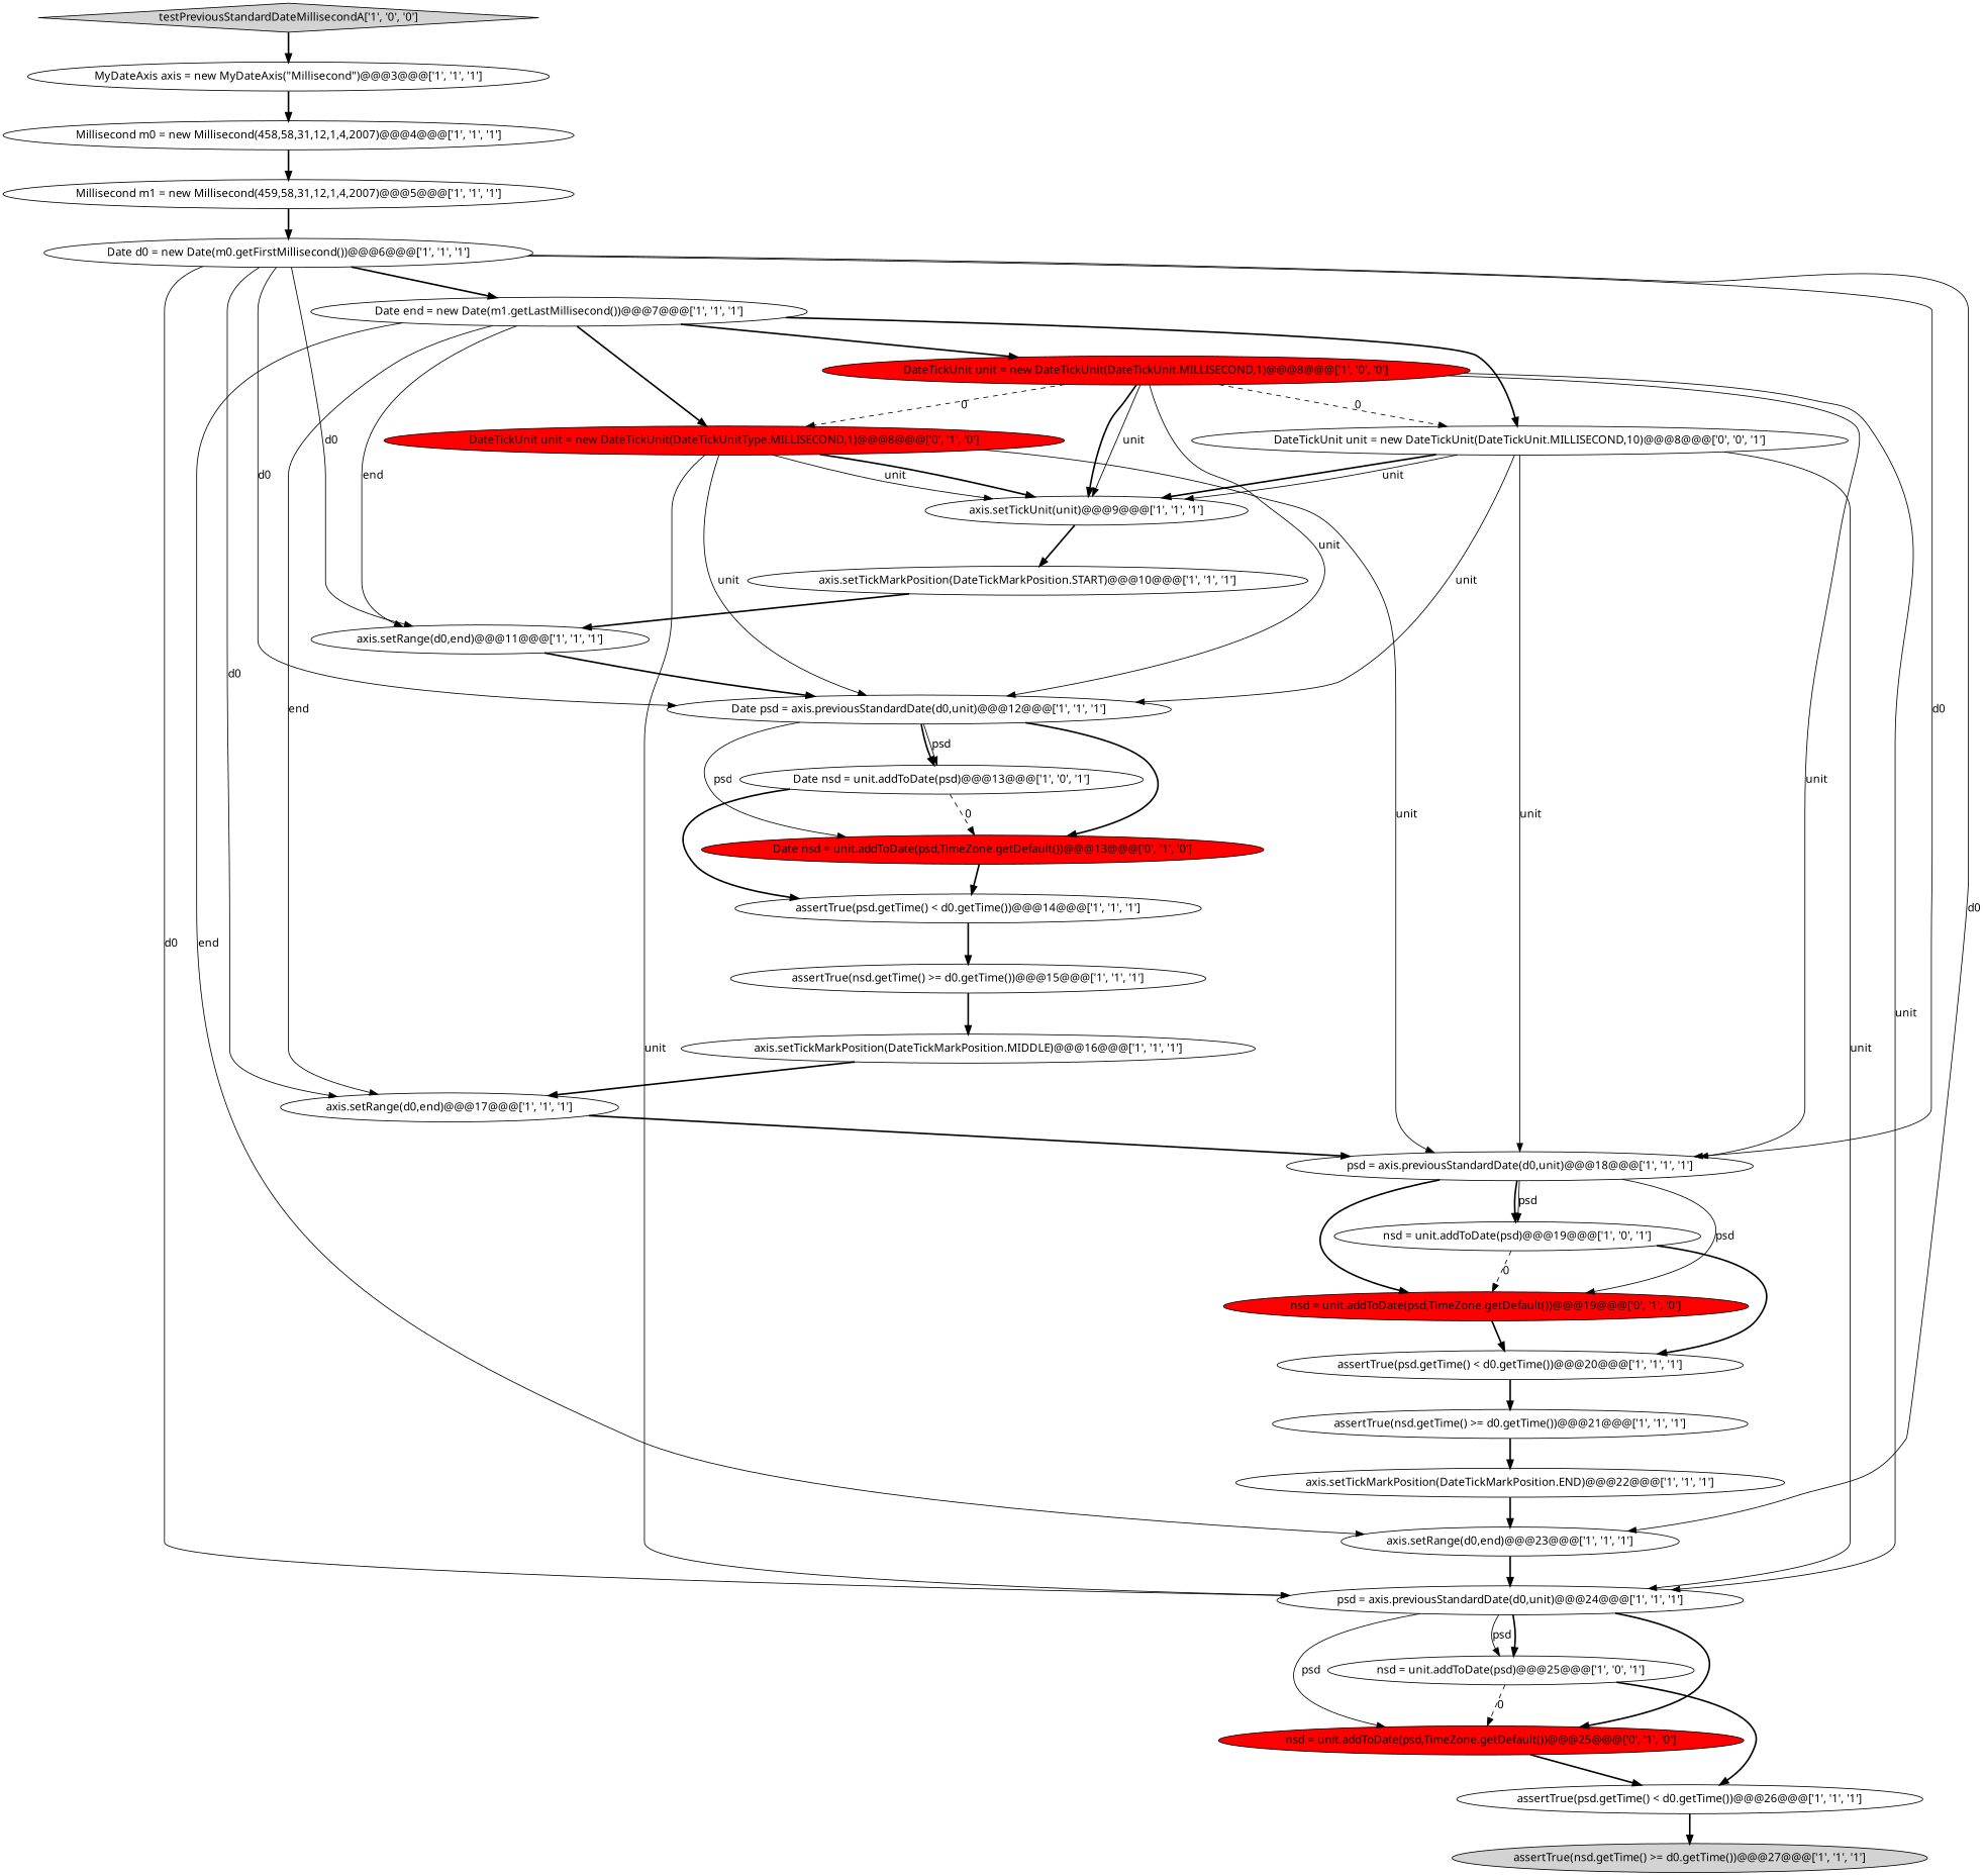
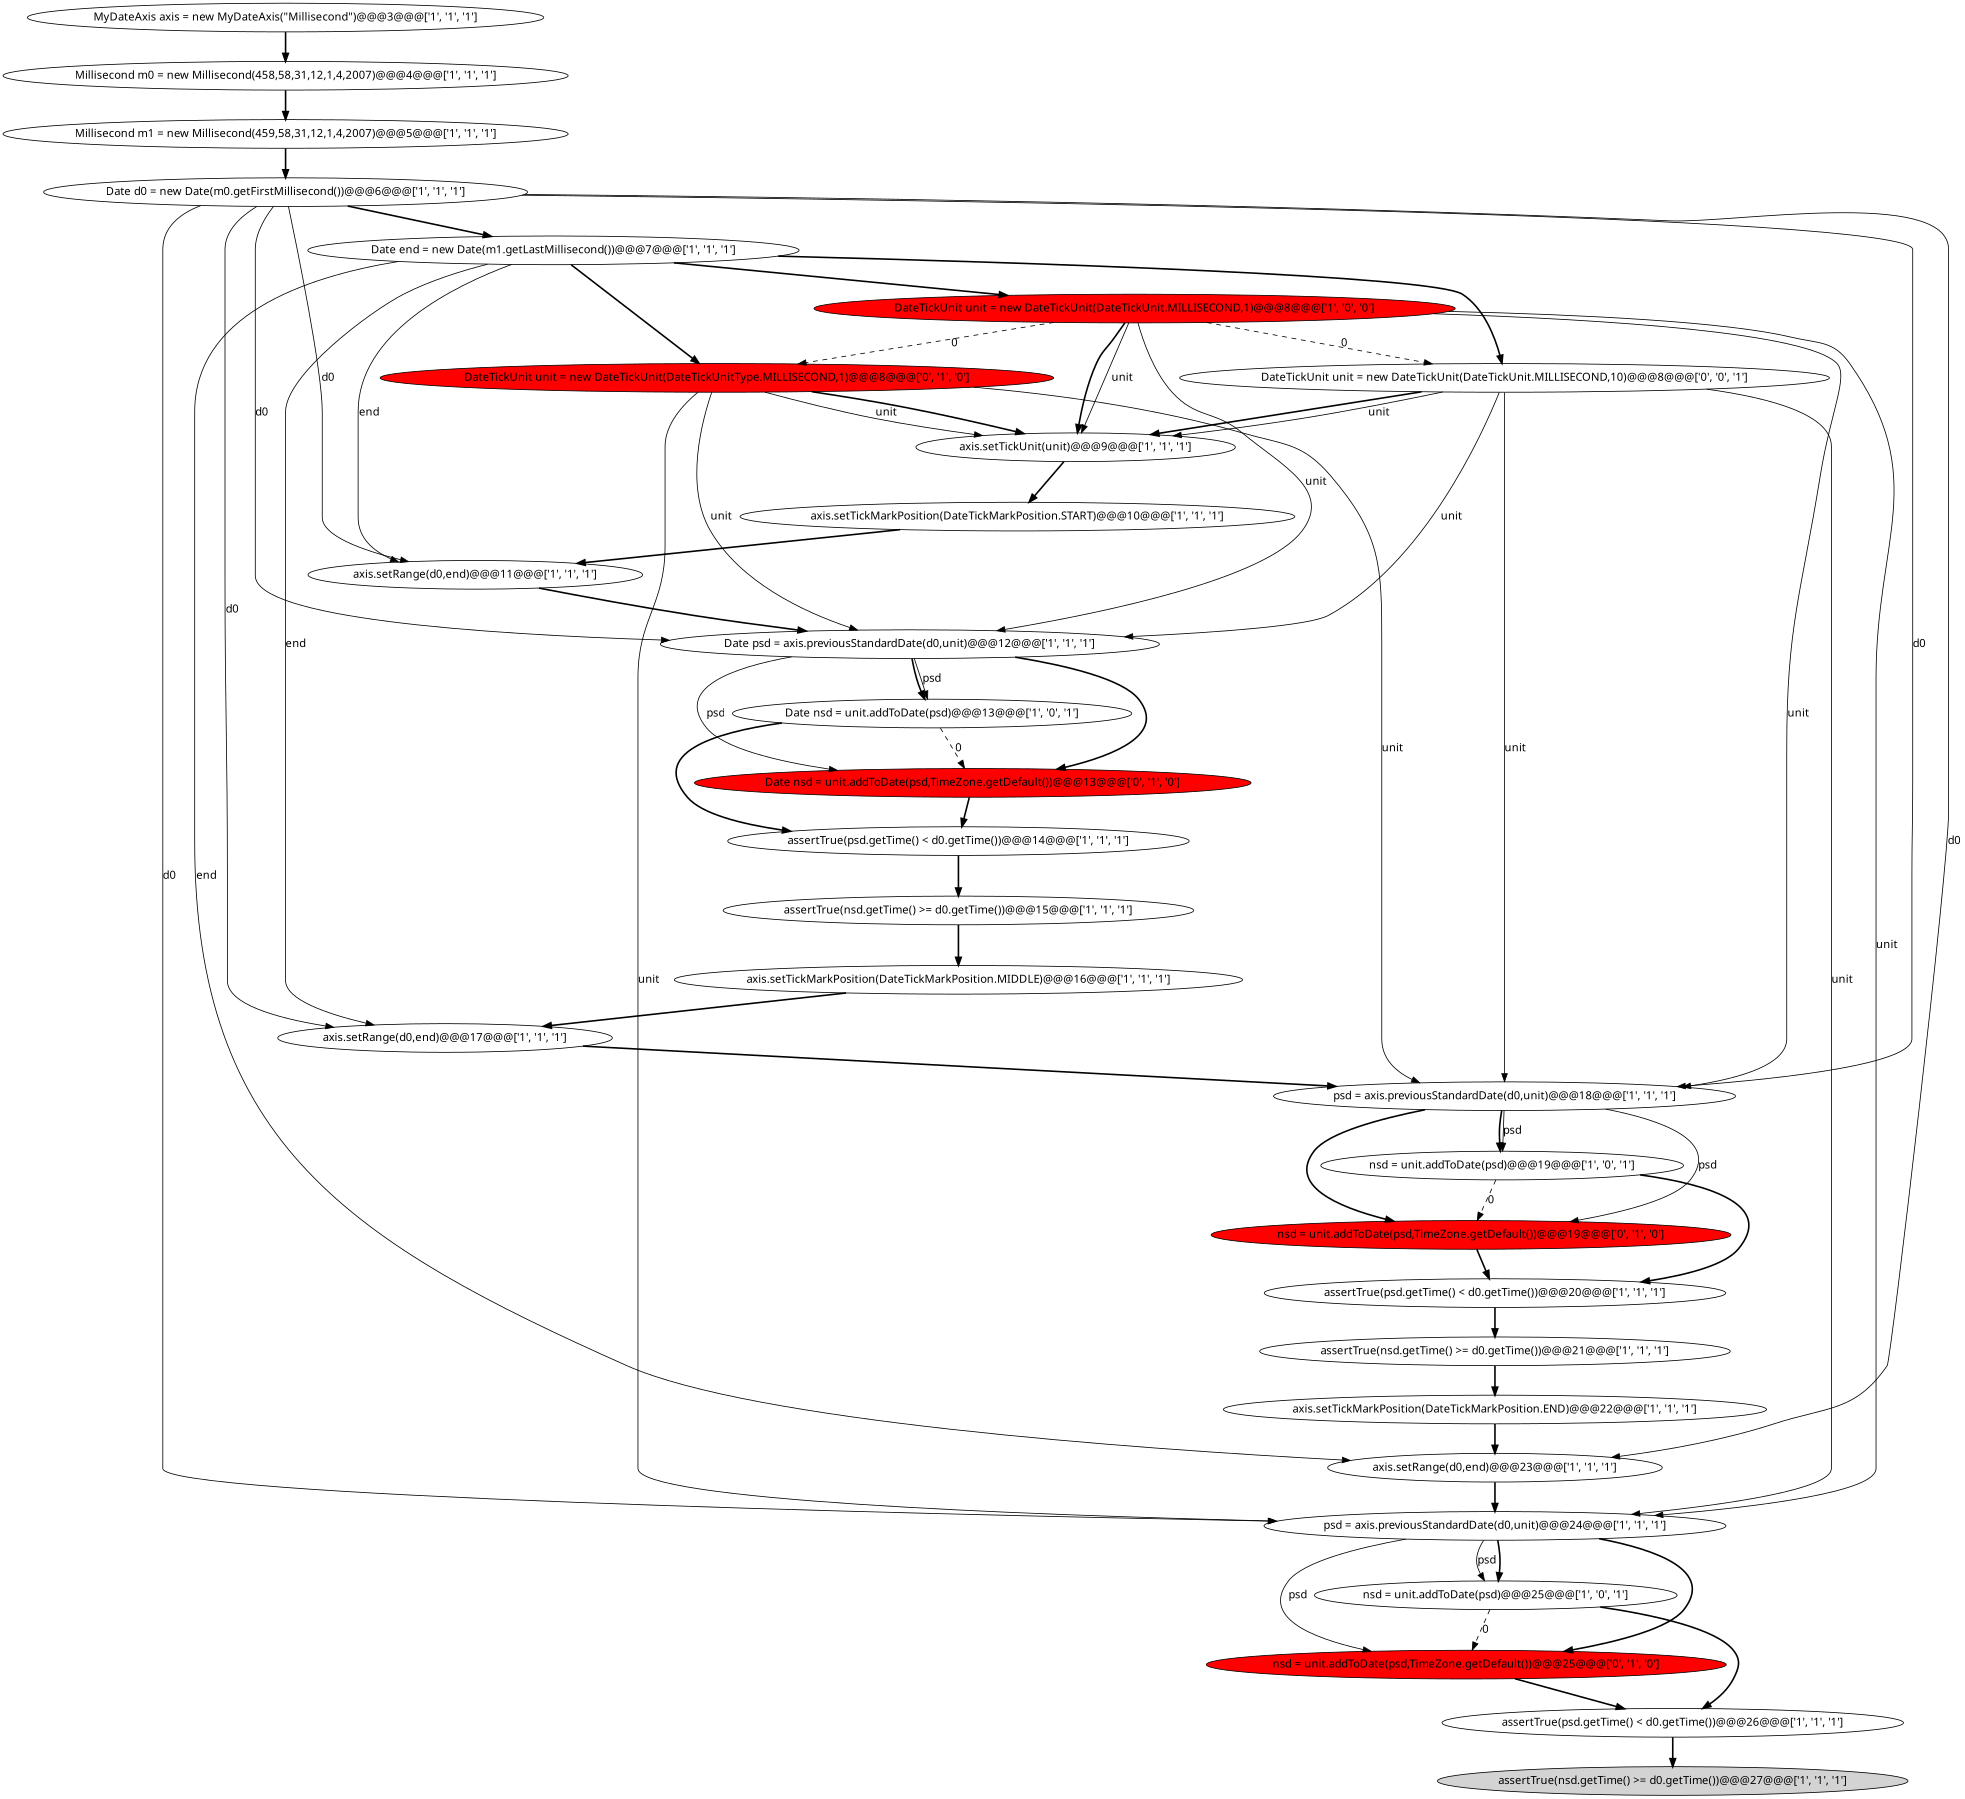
  digraph {
    fontname="Noto Sans"
    node [fillcolor=white fontname="Noto Sans" shape=ellipse style=filled]
    edge [fontname="Noto Sans" style=bold]
    n1 [label="assertTrue(nsd.getTime() >= d0.getTime())@@@15@@@['1', '1', '1']"]
    n2 [label="axis.setTickMarkPosition(DateTickMarkPosition.MIDDLE)@@@16@@@['1', '1', '1']"]
    n3 [label="axis.setRange(d0,end)@@@17@@@['1', '1', '1']"]
    n4 [label="Date psd = axis.previousStandardDate(d0,unit)@@@12@@@['1', '1', '1']"]
    n5 [fillcolor=red label="Date nsd = unit.addToDate(psd,TimeZone.getDefault())@@@13@@@['0', '1', '0']"]
    n6 [label="Date nsd = unit.addToDate(psd)@@@13@@@['1', '0', '1']"]
    n7 [label="assertTrue(psd.getTime() < d0.getTime())@@@14@@@['1', '1', '1']"]
    n8 [label="DateTickUnit unit = new DateTickUnit(DateTickUnit.MILLISECOND,10)@@@8@@@['0', '0', '1']"]
    n9 [label="psd = axis.previousStandardDate(d0,unit)@@@24@@@['1', '1', '1']"]
    n10 [label="psd = axis.previousStandardDate(d0,unit)@@@18@@@['1', '1', '1']"]
    n11 [label="axis.setTickUnit(unit)@@@9@@@['1', '1', '1']"]
    n12 [fillcolor=red label="nsd = unit.addToDate(psd,TimeZone.getDefault())@@@25@@@['0', '1', '0']"]
    n13 [label="nsd = unit.addToDate(psd)@@@25@@@['1', '0', '1']"]
    n14 [fillcolor=red label="nsd = unit.addToDate(psd,TimeZone.getDefault())@@@19@@@['0', '1', '0']"]
    n15 [label="nsd = unit.addToDate(psd)@@@19@@@['1', '0', '1']"]
    n16 [label="axis.setTickMarkPosition(DateTickMarkPosition.START)@@@10@@@['1', '1', '1']"]
    n17 [label="Millisecond m0 = new Millisecond(458,58,31,12,1,4,2007)@@@4@@@['1', '1', '1']"]
    n18 [label="Millisecond m1 = new Millisecond(459,58,31,12,1,4,2007)@@@5@@@['1', '1', '1']"]
    n19 [label="Date d0 = new Date(m0.getFirstMillisecond())@@@6@@@['1', '1', '1']"]
    n20 [label="assertTrue(psd.getTime() < d0.getTime())@@@20@@@['1', '1', '1']"]
    n21 [label="assertTrue(nsd.getTime() >= d0.getTime())@@@21@@@['1', '1', '1']"]
    n22 [label="assertTrue(psd.getTime() < d0.getTime())@@@26@@@['1', '1', '1']"]
    n23 [fillcolor=lightgray label="assertTrue(nsd.getTime() >= d0.getTime())@@@27@@@['1', '1', '1']"]
    n24 [label="axis.setTickMarkPosition(DateTickMarkPosition.END)@@@22@@@['1', '1', '1']"]
    n25 [label="axis.setRange(d0,end)@@@23@@@['1', '1', '1']"]
-   n26 [fillcolor=lightgray label="testPreviousStandardDateMillisecondA['1', '0', '0']" shape=diamond]
    n27 [label="MyDateAxis axis = new MyDateAxis(\"Millisecond\")@@@3@@@['1', '1', '1']"]
    n28 [fillcolor=red label="DateTickUnit unit = new DateTickUnit(DateTickUnit.MILLISECOND,1)@@@8@@@['1', '0', '0']"]
    n29 [fillcolor=red label="DateTickUnit unit = new DateTickUnit(DateTickUnitType.MILLISECOND,1)@@@8@@@['0', '1', '0']"]
    n30 [label="axis.setRange(d0,end)@@@11@@@['1', '1', '1']"]
    n31 [label="Date end = new Date(m1.getLastMillisecond())@@@7@@@['1', '1', '1']"]
    n1 -> n2
    n2 -> n3
    n3 -> n10
    n4 -> n5
    n4 -> n5 [label=psd style=solid]
    n4 -> n6 [label=psd style=solid]
    n4 -> n6
    n5 -> n7
    n6 -> n5 [label=0 style=dashed]
    n6 -> n7
    n7 -> n1
    n8 -> n4 [label=unit style=solid]
    n8 -> n9 [label=unit style=solid]
    n8 -> n10 [label=unit style=solid]
    n8 -> n11
    n8 -> n11 [label=unit style=solid]
    n9 -> n12
    n9 -> n12 [label=psd style=solid]
    n9 -> n13
    n9 -> n13 [label=psd style=solid]
    n10 -> n14 [label=psd style=solid]
    n10 -> n14
    n10 -> n15
    n10 -> n15 [label=psd style=solid]
    n11 -> n16
    n12 -> n22
    n13 -> n12 [label=0 style=dashed]
    n13 -> n22
    n14 -> n20
    n15 -> n14 [label=0 style=dashed]
    n15 -> n20
    n16 -> n30
    n17 -> n18
    n18 -> n19
    n19 -> n3 [label=d0 style=solid]
    n19 -> n4 [label=d0 style=solid]
    n19 -> n9 [label=d0 style=solid]
    n19 -> n10 [label=d0 style=solid]
    n19 -> n25 [label=d0 style=solid]
    n19 -> n30 [label=d0 style=solid]
    n19 -> n31
    n20 -> n21
    n21 -> n24
    n22 -> n23
    n24 -> n25
    n25 -> n9
-   n26 -> n27
    n27 -> n17
    n28 -> n4 [label=unit style=solid]
    n28 -> n8 [label=0 style=dashed]
    n28 -> n9 [label=unit style=solid]
    n28 -> n10 [label=unit style=solid]
    n28 -> n11 [label=unit style=solid]
    n28 -> n11
    n28 -> n29 [label=0 style=dashed]
    n29 -> n4 [label=unit style=solid]
    n29 -> n9 [label=unit style=solid]
    n29 -> n10 [label=unit style=solid]
    n29 -> n11
    n29 -> n11 [label=unit style=solid]
    n30 -> n4
    n31 -> n3 [label=end style=solid]
    n31 -> n8
    n31 -> n25 [label=end style=solid]
    n31 -> n28
    n31 -> n29
    n31 -> n30 [label=end style=solid]
  }
